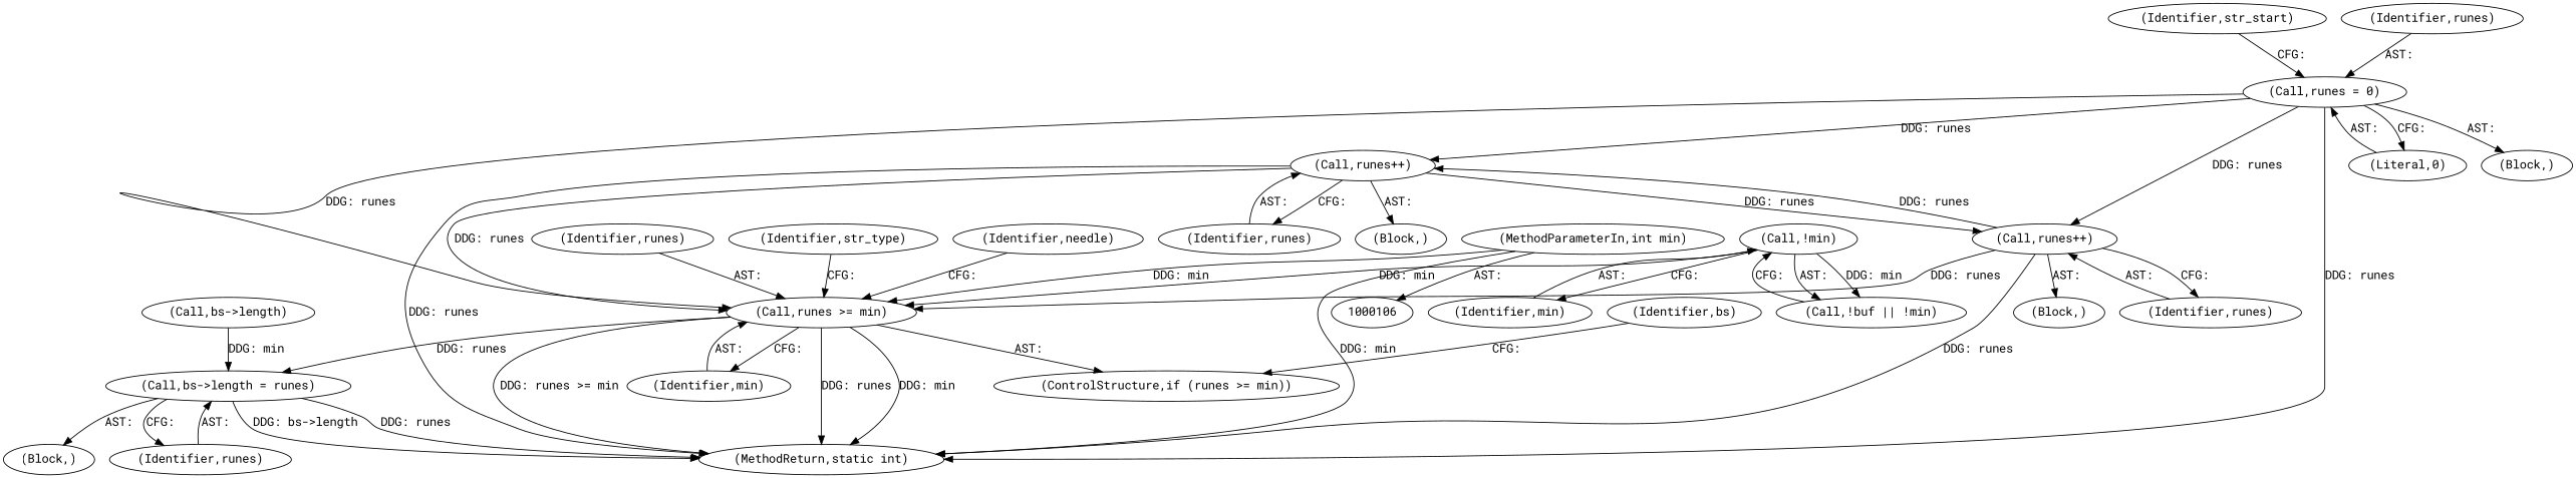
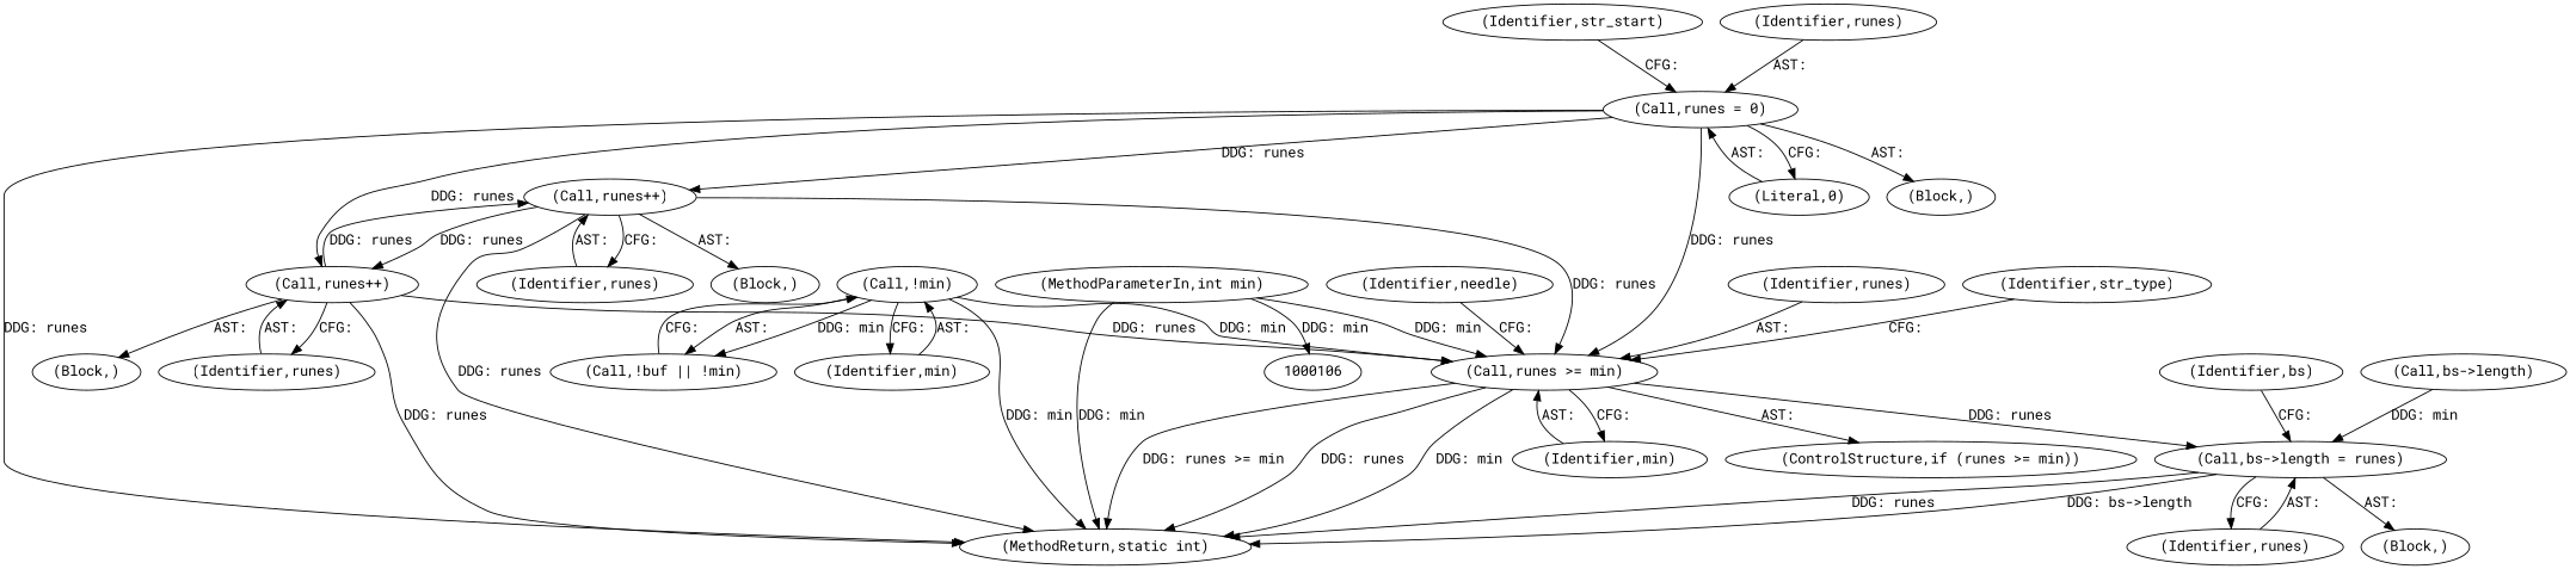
  digraph {
    fontname="Roboto Mono"
    node [fontname="Roboto Mono"]
    edge [fontname="Roboto Mono"]
    n1 [label="(Call,bs->length = runes)"]
    n2 [label="(Identifier,runes)"]
    n3 [label="(Block,)"]
    n4 [label="(MethodReturn,static int)"]
    n5 [label="(Call,runes >= min)"]
    n6 [label="(Identifier,min)"]
    n7 [label="(ControlStructure,if (runes >= min))"]
    n8 [label="(Call,runes = 0)"]
    n9 [label="(Call,runes++)"]
    n10 [label="(Call,runes++)"]
    n11 [label="(Literal,0)"]
    n12 [label="(Block,)"]
    n13 [label="(Identifier,runes)"]
    n14 [label="(Block,)"]
    n15 [label="(Block,)"]
    n16 [label="(Identifier,runes)"]
    n17 [label="(Call,!min)"]
    n18 [label="(Call,!buf || !min)"]
    n19 [label="(Identifier,min)"]
    n20 [label="(MethodParameterIn,int min)"]
    1000106
    n22 [label="(Call,bs->length)"]
    n23 [label="(Identifier,str_start)"]
    n24 [label="(Identifier,runes)"]
    n25 [label="(Identifier,str_type)"]
    n26 [label="(Identifier,needle)"]
    n27 [label="(Identifier,bs)"]
    n28 [label="(Identifier,runes)"]
    n1 -> n2 [label="CFG: "]
    n1 -> n3 [label="AST: "]
    n1 -> n4 [label="DDG: runes"]
    n1 -> n4 [label="DDG: bs->length"]
    n2 -> n1 [label="AST: "]
    n5 -> n1 [label="DDG: runes"]
    n5 -> n4 [label="DDG: runes >= min"]
    n5 -> n4 [label="DDG: runes"]
    n5 -> n4 [label="DDG: min"]
    n5 -> n6 [label="CFG: "]
    n5 -> n7 [label="AST: "]
    n6 -> n5 [label="AST: "]
    n8 -> n4 [label="DDG: runes"]
    n8 -> n5 [label="DDG: runes"]
    n8 -> n9 [label="DDG: runes"]
    n8 -> n10 [label="DDG: runes"]
    n8 -> n11 [label="CFG: "]
    n8 -> n12 [label="AST: "]
    n9 -> n4 [label="DDG: runes"]
    n9 -> n5 [label="DDG: runes"]
    n9 -> n10 [label="DDG: runes"]
    n9 -> n13 [label="CFG: "]
    n9 -> n14 [label="AST: "]
    n10 -> n4 [label="DDG: runes"]
    n10 -> n5 [label="DDG: runes"]
    n10 -> n9 [label="DDG: runes"]
    n10 -> n15 [label="AST: "]
    n10 -> n16 [label="CFG: "]
    n11 -> n8 [label="AST: "]
    n13 -> n9 [label="AST: "]
    n16 -> n10 [label="AST: "]
+   n17 -> n4 [label="DDG: min"]
    n17 -> n5 [label="DDG: min"]
    n17 -> n18 [label="AST: "]
    n17 -> n18 [label="DDG: min"]
    n17 -> n19 [label="CFG: "]
    n18 -> n17 [label="CFG: "]
    n19 -> n17 [label="AST: "]
    n20 -> n4 [label="DDG: min"]
    n20 -> n5 [label="DDG: min"]
-   n20 -> 1000106 [label="AST: "]
+   n20 -> 1000106 [label="DDG: min"]
    n22 -> n1 [label="DDG: min"]
    n23 -> n8 [label="CFG: "]
    n24 -> n5 [label="AST: "]
    n25 -> n5 [label="CFG: "]
    n26 -> n5 [label="CFG: "]
-   n27 -> n7 [label="CFG: "]
+   n27 -> n1 [label="CFG: "]
    n28 -> n8 [label="AST: "]
  }
